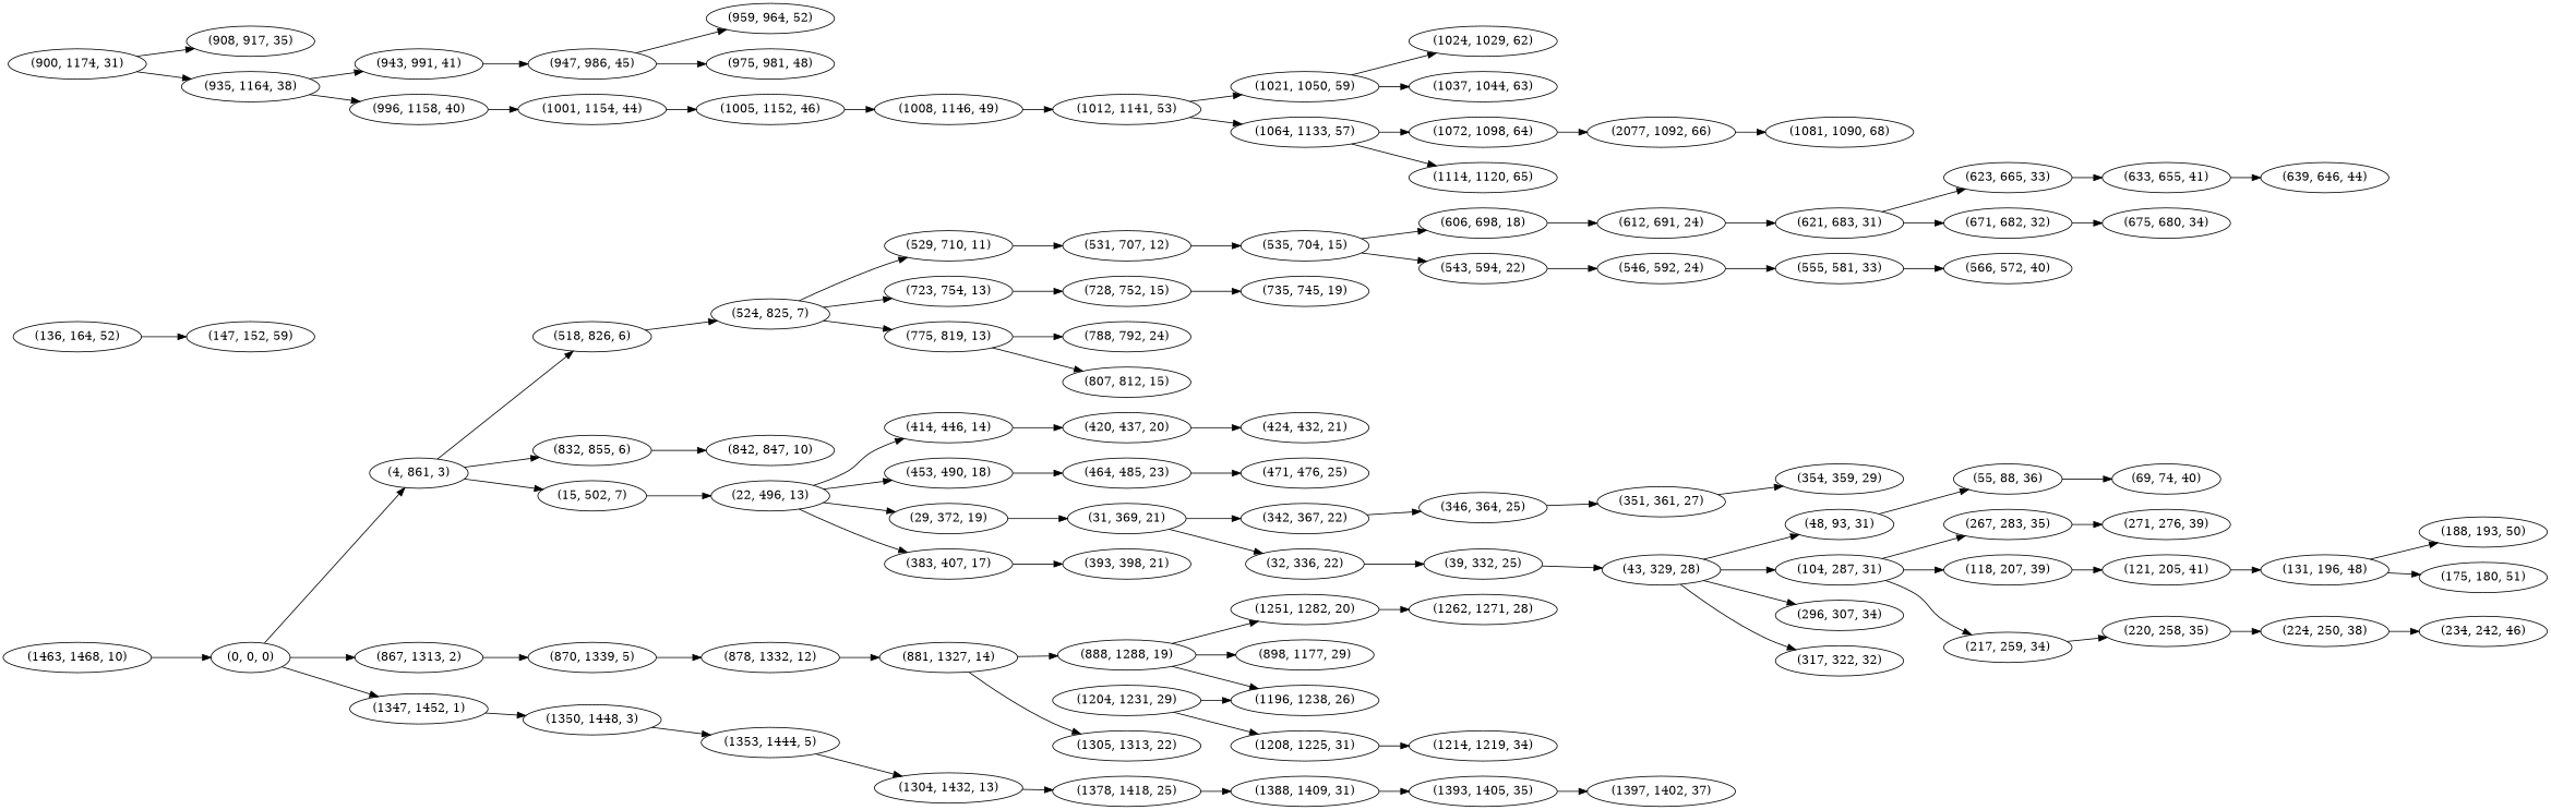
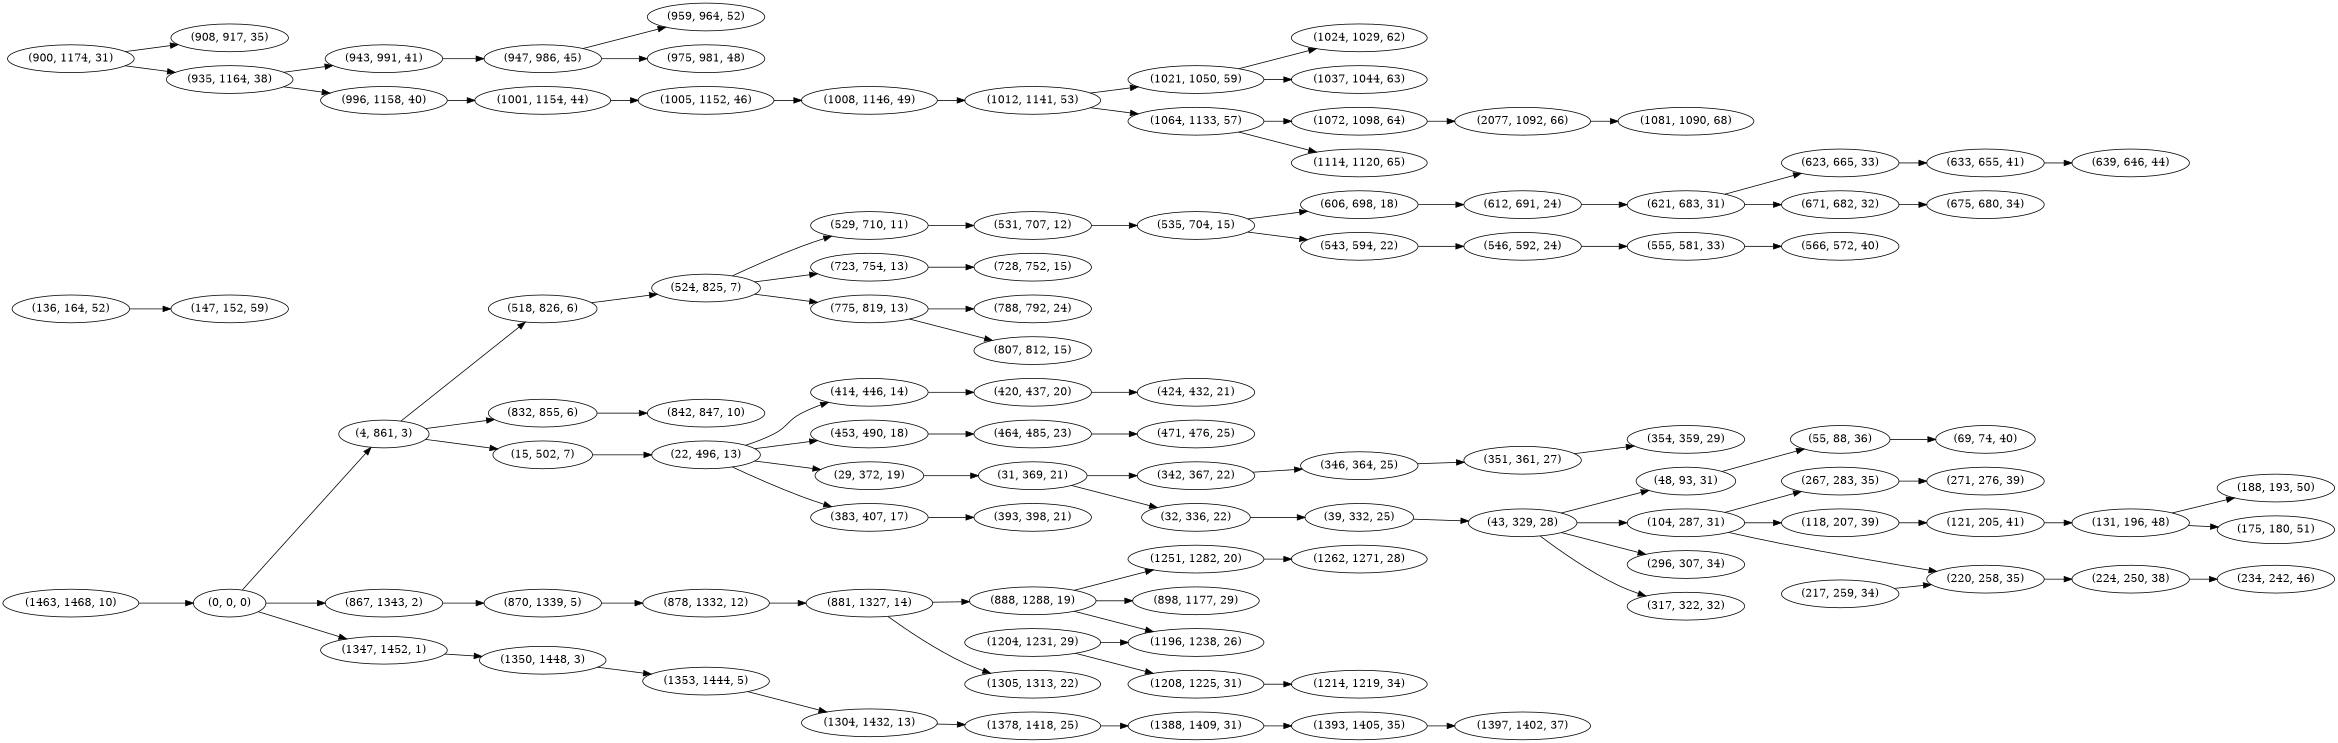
  digraph {
    rankdir=LR
    "(0, 0, 0)"
    "(4, 861, 3)"
-   "(867, 1343, 2)" [label="(867, 1313, 2)"]
+   "(867, 1343, 2)"
    "(1347, 1452, 1)"
    "(15, 502, 7)"
    "(518, 826, 6)"
    "(832, 855, 6)"
    "(870, 1339, 5)"
    "(1350, 1448, 3)"
    "(1463, 1468, 10)"
    "(22, 496, 13)"
    "(524, 825, 7)"
    "(842, 847, 10)"
    "(29, 372, 19)"
    "(383, 407, 17)"
    "(414, 446, 14)"
    "(453, 490, 18)"
    "(31, 369, 21)"
    "(393, 398, 21)"
    "(420, 437, 20)"
    "(464, 485, 23)"
    "(32, 336, 22)"
    "(342, 367, 22)"
    "(39, 332, 25)"
    "(346, 364, 25)"
    "(43, 329, 28)"
    "(48, 93, 31)"
    "(104, 287, 31)"
    "(296, 307, 34)"
    "(317, 322, 32)"
    "(55, 88, 36)"
    "(118, 207, 39)"
    "(217, 259, 34)"
    "(267, 283, 35)"
    "(69, 74, 40)"
    "(121, 205, 41)"
    "(220, 258, 35)"
    "(271, 276, 39)"
    "(131, 196, 48)"
    "(175, 180, 51)"
    "(188, 193, 50)"
    "(136, 164, 52)"
    "(147, 152, 59)"
    "(224, 250, 38)"
    "(234, 242, 46)"
    "(351, 361, 27)"
    "(354, 359, 29)"
    "(424, 432, 21)"
    "(471, 476, 25)"
    "(529, 710, 11)"
    "(723, 754, 13)"
    "(775, 819, 13)"
    "(531, 707, 12)"
    "(728, 752, 15)"
    "(788, 792, 24)"
    "(807, 812, 15)"
    "(535, 704, 15)"
    "(543, 594, 22)"
    "(606, 698, 18)"
    "(546, 592, 24)"
    "(612, 691, 24)"
    "(555, 581, 33)"
    "(566, 572, 40)"
    "(621, 683, 31)"
    "(623, 665, 33)"
    "(671, 682, 32)"
    "(633, 655, 41)"
    "(675, 680, 34)"
    "(639, 646, 44)"
-   "(735, 745, 19)"
    "(878, 1332, 12)"
    "(881, 1327, 14)"
    "(888, 1288, 19)"
    "(1305, 1313, 22)"
    "(898, 1177, 29)"
    "(1196, 1238, 26)"
    "(1251, 1282, 20)"
    "(1262, 1271, 28)"
    "(900, 1174, 31)"
    "(908, 917, 35)"
    "(935, 1164, 38)"
    "(943, 991, 41)"
    "(996, 1158, 40)"
    "(947, 986, 45)"
    "(1001, 1154, 44)"
    "(959, 964, 52)"
    "(975, 981, 48)"
    "(1005, 1152, 46)"
    "(1008, 1146, 49)"
    "(1012, 1141, 53)"
    "(1021, 1050, 59)"
    "(1064, 1133, 57)"
    "(1024, 1029, 62)"
    "(1037, 1044, 63)"
    "(1072, 1098, 64)"
    "(1114, 1120, 65)"
    n97 [label="(2077, 1092, 66)"]
    "(1081, 1090, 68)"
    "(1204, 1231, 29)"
    "(1208, 1225, 31)"
    "(1214, 1219, 34)"
    "(1353, 1444, 5)"
    n103 [label="(1304, 1432, 13)"]
    "(1378, 1418, 25)"
    "(1388, 1409, 31)"
    "(1393, 1405, 35)"
    "(1397, 1402, 37)"
    "(0, 0, 0)" -> "(4, 861, 3)"
    "(0, 0, 0)" -> "(867, 1343, 2)"
    "(0, 0, 0)" -> "(1347, 1452, 1)"
    "(4, 861, 3)" -> "(15, 502, 7)"
    "(4, 861, 3)" -> "(518, 826, 6)"
    "(4, 861, 3)" -> "(832, 855, 6)"
    "(867, 1343, 2)" -> "(870, 1339, 5)"
    "(1347, 1452, 1)" -> "(1350, 1448, 3)"
    "(15, 502, 7)" -> "(22, 496, 13)"
    "(518, 826, 6)" -> "(524, 825, 7)"
    "(832, 855, 6)" -> "(842, 847, 10)"
    "(870, 1339, 5)" -> "(878, 1332, 12)"
    "(1350, 1448, 3)" -> "(1353, 1444, 5)"
    "(1463, 1468, 10)" -> "(0, 0, 0)"
    "(22, 496, 13)" -> "(29, 372, 19)"
    "(22, 496, 13)" -> "(383, 407, 17)"
    "(22, 496, 13)" -> "(414, 446, 14)"
    "(22, 496, 13)" -> "(453, 490, 18)"
    "(524, 825, 7)" -> "(529, 710, 11)"
    "(524, 825, 7)" -> "(723, 754, 13)"
    "(524, 825, 7)" -> "(775, 819, 13)"
    "(29, 372, 19)" -> "(31, 369, 21)"
    "(383, 407, 17)" -> "(393, 398, 21)"
    "(414, 446, 14)" -> "(420, 437, 20)"
    "(453, 490, 18)" -> "(464, 485, 23)"
    "(31, 369, 21)" -> "(32, 336, 22)"
    "(31, 369, 21)" -> "(342, 367, 22)"
    "(420, 437, 20)" -> "(424, 432, 21)"
    "(464, 485, 23)" -> "(471, 476, 25)"
    "(32, 336, 22)" -> "(39, 332, 25)"
    "(342, 367, 22)" -> "(346, 364, 25)"
    "(39, 332, 25)" -> "(43, 329, 28)"
    "(346, 364, 25)" -> "(351, 361, 27)"
    "(43, 329, 28)" -> "(48, 93, 31)"
    "(43, 329, 28)" -> "(104, 287, 31)"
    "(43, 329, 28)" -> "(296, 307, 34)"
    "(43, 329, 28)" -> "(317, 322, 32)"
    "(48, 93, 31)" -> "(55, 88, 36)"
    "(104, 287, 31)" -> "(118, 207, 39)"
-   "(104, 287, 31)" -> "(217, 259, 34)"
+   "(104, 287, 31)" -> "(220, 258, 35)"
    "(104, 287, 31)" -> "(267, 283, 35)"
    "(55, 88, 36)" -> "(69, 74, 40)"
    "(118, 207, 39)" -> "(121, 205, 41)"
    "(217, 259, 34)" -> "(220, 258, 35)"
    "(267, 283, 35)" -> "(271, 276, 39)"
    "(121, 205, 41)" -> "(131, 196, 48)"
    "(220, 258, 35)" -> "(224, 250, 38)"
    "(131, 196, 48)" -> "(175, 180, 51)"
    "(131, 196, 48)" -> "(188, 193, 50)"
    "(136, 164, 52)" -> "(147, 152, 59)"
    "(224, 250, 38)" -> "(234, 242, 46)"
    "(351, 361, 27)" -> "(354, 359, 29)"
    "(529, 710, 11)" -> "(531, 707, 12)"
    "(723, 754, 13)" -> "(728, 752, 15)"
    "(775, 819, 13)" -> "(788, 792, 24)"
    "(775, 819, 13)" -> "(807, 812, 15)"
    "(531, 707, 12)" -> "(535, 704, 15)"
-   "(728, 752, 15)" -> "(735, 745, 19)"
    "(535, 704, 15)" -> "(543, 594, 22)"
    "(535, 704, 15)" -> "(606, 698, 18)"
    "(543, 594, 22)" -> "(546, 592, 24)"
    "(606, 698, 18)" -> "(612, 691, 24)"
    "(546, 592, 24)" -> "(555, 581, 33)"
    "(612, 691, 24)" -> "(621, 683, 31)"
    "(555, 581, 33)" -> "(566, 572, 40)"
    "(621, 683, 31)" -> "(623, 665, 33)"
    "(621, 683, 31)" -> "(671, 682, 32)"
    "(623, 665, 33)" -> "(633, 655, 41)"
    "(671, 682, 32)" -> "(675, 680, 34)"
    "(633, 655, 41)" -> "(639, 646, 44)"
    "(878, 1332, 12)" -> "(881, 1327, 14)"
    "(881, 1327, 14)" -> "(888, 1288, 19)"
    "(881, 1327, 14)" -> "(1305, 1313, 22)"
    "(888, 1288, 19)" -> "(898, 1177, 29)"
    "(888, 1288, 19)" -> "(1196, 1238, 26)"
    "(888, 1288, 19)" -> "(1251, 1282, 20)"
    "(1251, 1282, 20)" -> "(1262, 1271, 28)"
    "(900, 1174, 31)" -> "(908, 917, 35)"
    "(900, 1174, 31)" -> "(935, 1164, 38)"
    "(935, 1164, 38)" -> "(943, 991, 41)"
    "(935, 1164, 38)" -> "(996, 1158, 40)"
    "(943, 991, 41)" -> "(947, 986, 45)"
    "(996, 1158, 40)" -> "(1001, 1154, 44)"
    "(947, 986, 45)" -> "(959, 964, 52)"
    "(947, 986, 45)" -> "(975, 981, 48)"
    "(1001, 1154, 44)" -> "(1005, 1152, 46)"
    "(1005, 1152, 46)" -> "(1008, 1146, 49)"
    "(1008, 1146, 49)" -> "(1012, 1141, 53)"
    "(1012, 1141, 53)" -> "(1021, 1050, 59)"
    "(1012, 1141, 53)" -> "(1064, 1133, 57)"
    "(1021, 1050, 59)" -> "(1024, 1029, 62)"
    "(1021, 1050, 59)" -> "(1037, 1044, 63)"
    "(1064, 1133, 57)" -> "(1072, 1098, 64)"
    "(1064, 1133, 57)" -> "(1114, 1120, 65)"
    "(1072, 1098, 64)" -> n97
    n97 -> "(1081, 1090, 68)"
    "(1204, 1231, 29)" -> "(1196, 1238, 26)"
    "(1204, 1231, 29)" -> "(1208, 1225, 31)"
    "(1208, 1225, 31)" -> "(1214, 1219, 34)"
    "(1353, 1444, 5)" -> n103
    n103 -> "(1378, 1418, 25)"
    "(1378, 1418, 25)" -> "(1388, 1409, 31)"
    "(1388, 1409, 31)" -> "(1393, 1405, 35)"
    "(1393, 1405, 35)" -> "(1397, 1402, 37)"
  }
